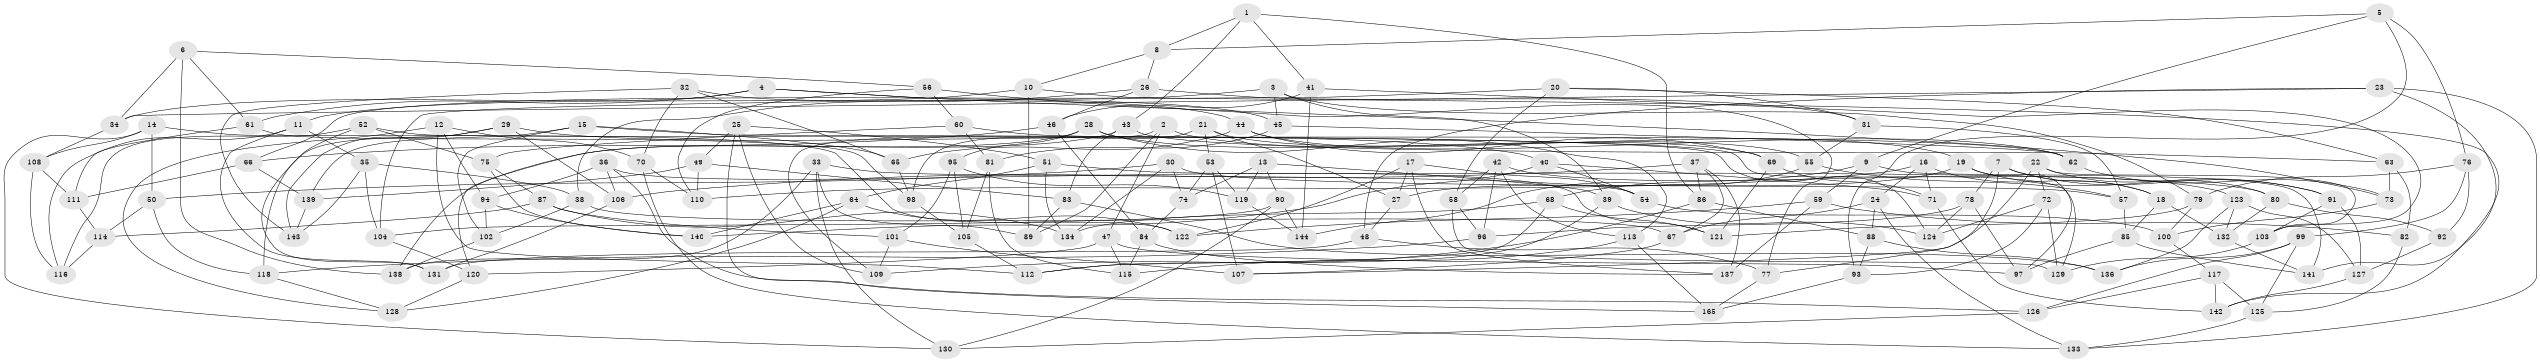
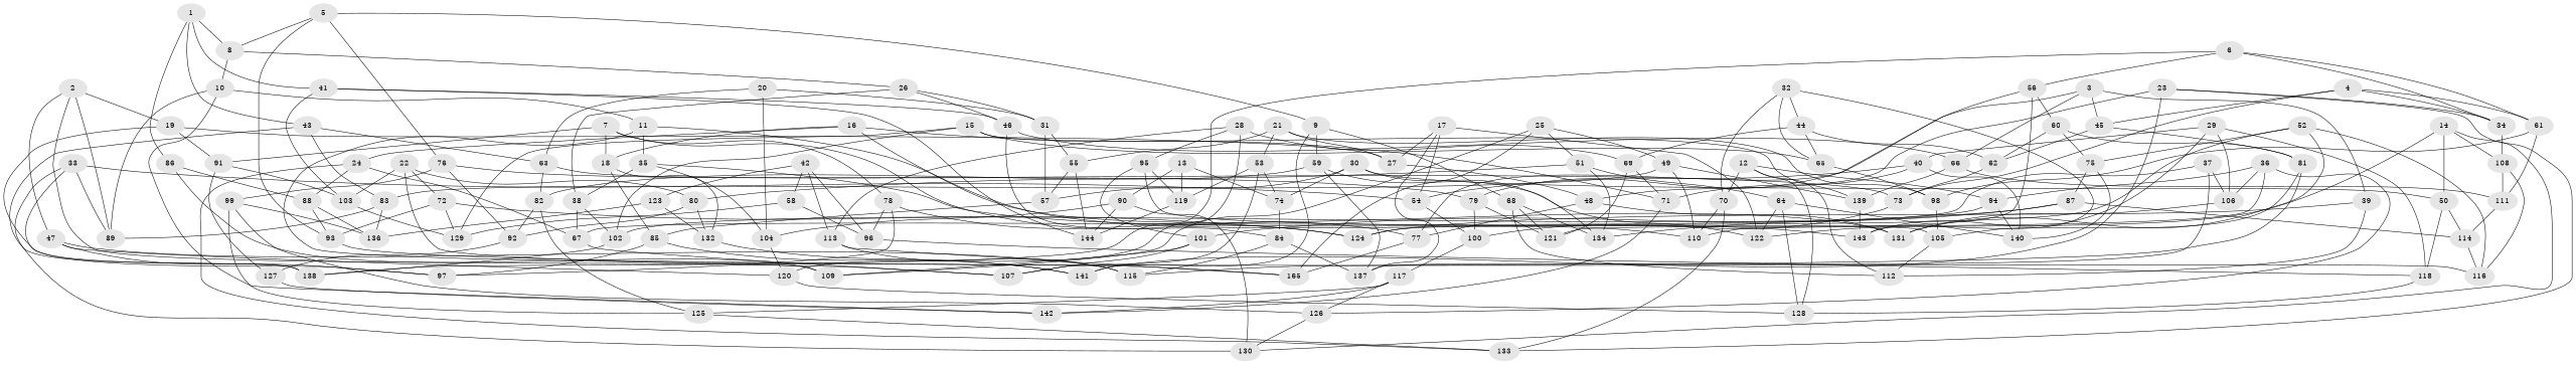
  graph {
    fontname="DejaVu Serif"
    node [color=gray90 fontname="DejaVu Serif" style=filled]
    edge [fontname="DejaVu Serif"]
    1
    8
    41
    43
    86
    10
    26
    103
    46
    144
    138
    63
    83
    109
    88
    2
    19
    47
    89
    91
    27
    97
    120
    115
    3
    39
    45
    66
    79
    112
    124
    62
    81
    139
    111
    121
    100
    4
    34
    61
    73
    108
    98
    5
    9
    76
    93
    59
    68
    141
    92
    99
    n53 [label=165]
    6
    56
    77
    110
    60
    7
    18
    78
    85
    132
    96
    127
    11
    142
    31
    38
    122
    137
    82
    134
    35
    116
    131
    104
    143
    12
    70
    94
    128
    133
    102
    140
    13
    74
    90
    119
    84
    130
    14
    50
    118
    114
    15
    65
    129
    16
    24
    71
    67
    17
    54
    48
    20
    58
    55
    57
    21
    53
    107
    105
    22
    72
    80
    23
    136
    25
    49
    51
    64
    28
    69
    95
    113
    101
    29
    40
    106
    30
    32
    44
    33
    36
    126
    37
    42
    123
    52
    75
    87
    117
    125
    1 -- 8
    1 -- 41
    1 -- 43
    1 -- 86
    8 -- 10
    8 -- 26
    41 -- 103
    41 -- 46
    41 -- 144
    43 -- 138
    43 -- 63
    43 -- 83
    86 -- 109
    86 -- 88
    10 -- 89
    10 -- 11
    10 -- 142
    26 -- 46
    26 -- 31
    26 -- 38
    103 -- 129
    46 -- 66
    46 -- 84
    63 -- 73
    63 -- 82
    83 -- 89
    83 -- 136
    88 -- 93
    88 -- 136
    2 -- 109
    2 -- 19
    2 -- 47
    2 -- 89
    19 -- 91
    19 -- 27
    19 -- 97
    47 -- 97
    47 -- 120
    47 -- 115
    91 -- 103
    91 -- 127
    27 -- 48
    120 -- 128
    3 -- 39
    3 -- 45
    3 -- 66
    3 -- 79
    39 -- 112
    39 -- 124
    45 -- 62
    45 -- 81
    66 -- 139
    66 -- 111
    79 -- 121
    79 -- 100
    62 -- 73
    81 -- 115
    81 -- 105
    139 -- 143
    111 -- 114
    100 -- 117
    4 -- 45
    4 -- 34
    4 -- 61
    4 -- 73
    34 -- 108
    61 -- 111
    61 -- 98
    73 -- 100
    108 -- 111
    108 -- 116
    98 -- 105
    5 -- 8
    5 -- 9
    5 -- 76
    5 -- 93
    9 -- 59
    9 -- 68
    9 -- 141
    76 -- 79
    76 -- 92
    76 -- 99
    93 -- n53
    59 -- 122
    59 -- 137
    59 -- 82
    68 -- 112
    68 -- 121
    68 -- 134
    92 -- 127
    99 -- 136
    99 -- 126
    99 -- 125
    6 -- 138
    6 -- 34
    6 -- 61
    6 -- 56
    56 -- 77
    56 -- 110
    56 -- 60
    77 -- n53
    60 -- 62
    60 -- 81
    60 -- 75
    7 -- 91
    7 -- 77
    7 -- 18
    7 -- 78
    18 -- 85
    18 -- 132
    78 -- 97
    78 -- 124
    78 -- 96
    85 -- 97
    85 -- 141
    132 -- 141
    96 -- 118
    127 -- 142
    11 -- 35
    11 -- 116
    11 -- 131
    31 -- 55
    31 -- 57
    38 -- 102
    38 -- 67
+   82 -- 92
    82 -- 125
    35 -- 38
    35 -- 104
    35 -- 143
    104 -- 120
    12 -- 112
    12 -- 70
    12 -- 94
    12 -- 128
    70 -- 110
    70 -- 133
    94 -- 102
    94 -- 140
    102 -- 138
-   13 -- 39
    13 -- 74
    13 -- 90
    13 -- 119
    74 -- 84
    90 -- 144
    90 -- 104
    90 -- 130
    119 -- 144
    84 -- 115
    84 -- 137
    14 -- 108
    14 -- 122
    14 -- 130
    14 -- 50
    50 -- 118
    50 -- 114
    118 -- 128
    114 -- 116
    15 -- 139
    15 -- 102
    15 -- 65
    15 -- 129
    65 -- 98
    16 -- 110
    16 -- 18
    16 -- 24
    16 -- 71
    24 -- 88
    24 -- 133
    24 -- 67
    71 -- 142
    67 -- 107
    17 -- 27
    17 -- 122
    17 -- 137
    17 -- 54
    54 -- 100
    48 -- 77
    48 -- 131
    20 -- 63
    20 -- 31
    20 -- 104
-   20 -- 58
    58 -- 96
    58 -- 129
    55 -- 144
    55 -- 57
    57 -- 85
    21 -- 27
    21 -- 98
    21 -- 55
    21 -- 53
    53 -- 74
    53 -- 119
    53 -- 107
    105 -- 112
    22 -- 103
    22 -- 107
    22 -- 72
    22 -- 80
    72 -- 124
    72 -- 93
    72 -- 129
    80 -- 92
    80 -- 132
    23 -- 34
    23 -- 141
    23 -- 133
    23 -- 48
    25 -- 109
    25 -- n53
    25 -- 49
    25 -- 51
    49 -- 83
    49 -- 139
    49 -- 110
    51 -- 134
    51 -- 80
    51 -- 64
    64 -- 122
    64 -- 128
    64 -- 140
    28 -- 120
    28 -- 69
    28 -- 95
    28 -- 113
    69 -- 121
    69 -- 71
    95 -- 119
    95 -- 105
    95 -- 101
    113 -- 115
    113 -- n53
    101 -- 109
    101 -- 107
    29 -- 143
    29 -- 118
    29 -- 40
    29 -- 106
    40 -- 140
    40 -- 71
    40 -- 54
    106 -- 131
    30 -- 134
    30 -- 74
    30 -- 50
    30 -- 57
    32 -- 143
    32 -- 70
    32 -- 65
    32 -- 44
    44 -- 62
    44 -- 65
    44 -- 69
    33 -- 138
    33 -- 89
    33 -- 130
    33 -- 54
    36 -- 121
    36 -- 94
    36 -- 106
    36 -- 126
    126 -- 130
-   37 -- 86
    37 -- 137
    37 -- 67
    37 -- 106
    42 -- 96
    42 -- 58
    42 -- 113
    42 -- 123
    123 -- 132
-   123 -- 127
    123 -- 136
    52 -- 124
    52 -- 116
    52 -- 131
    52 -- 75
    75 -- 140
    75 -- 87
    87 -- 134
    87 -- 114
    87 -- 101
    117 -- 142
    117 -- 126
    117 -- 125
    125 -- 133
  }
